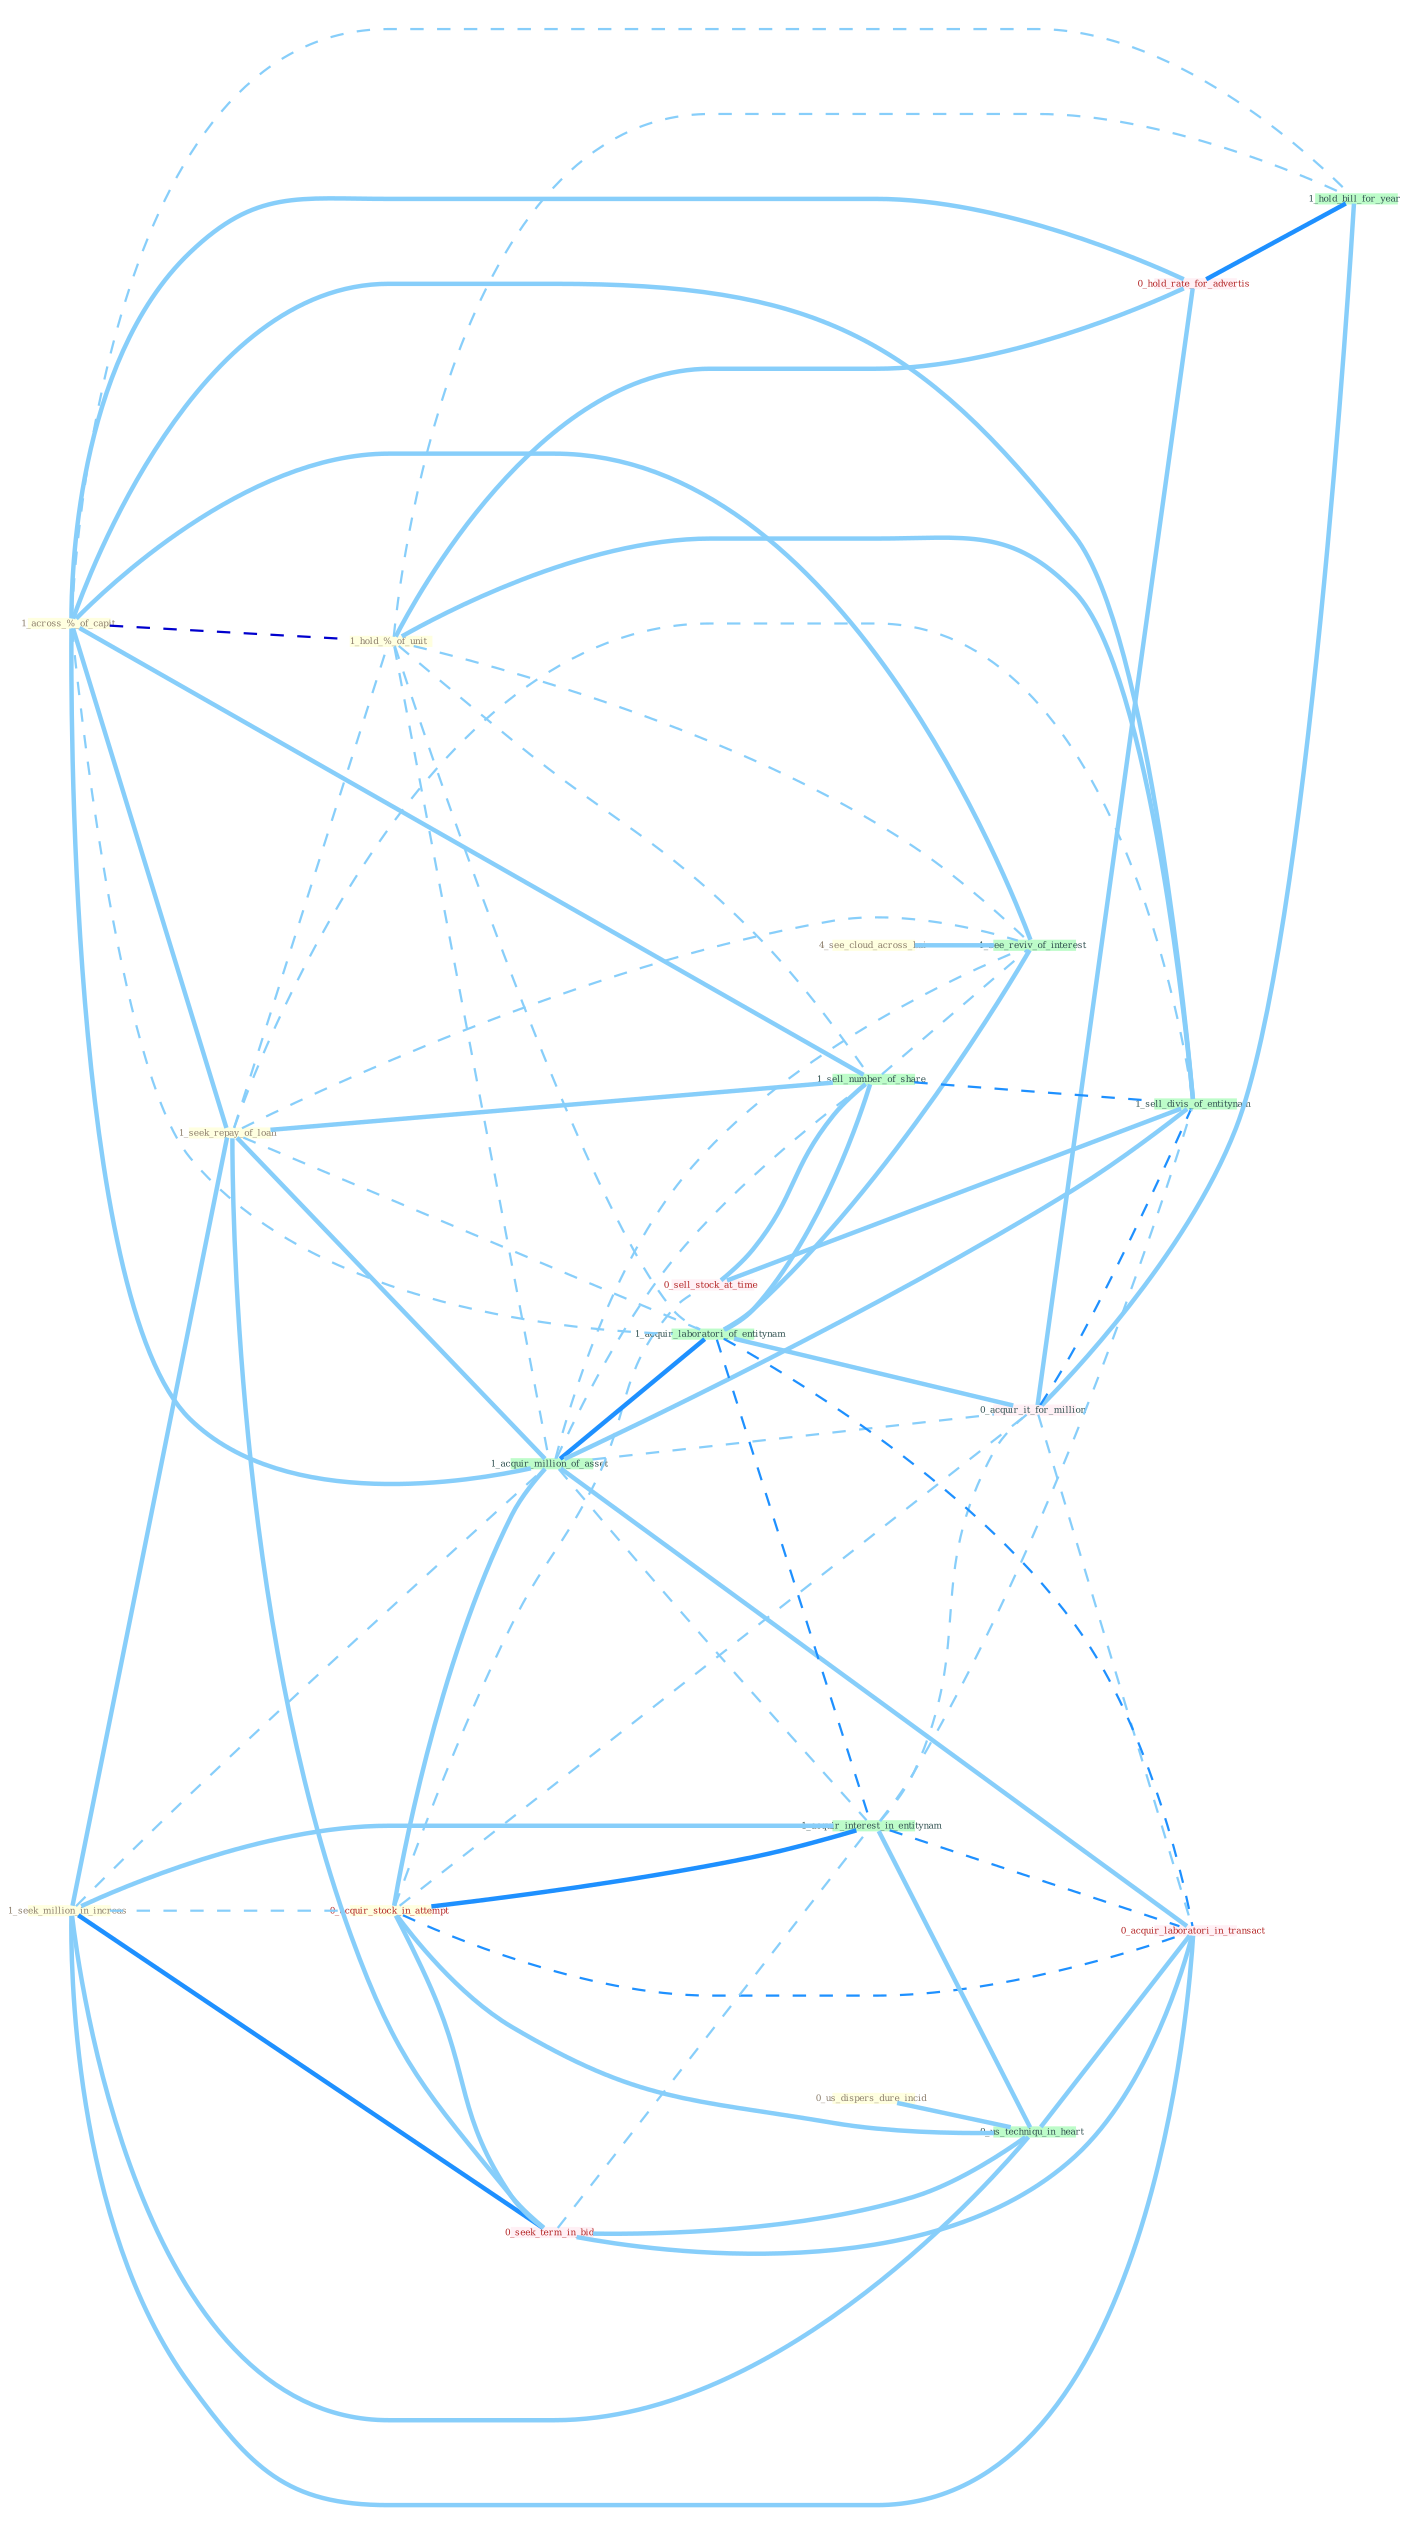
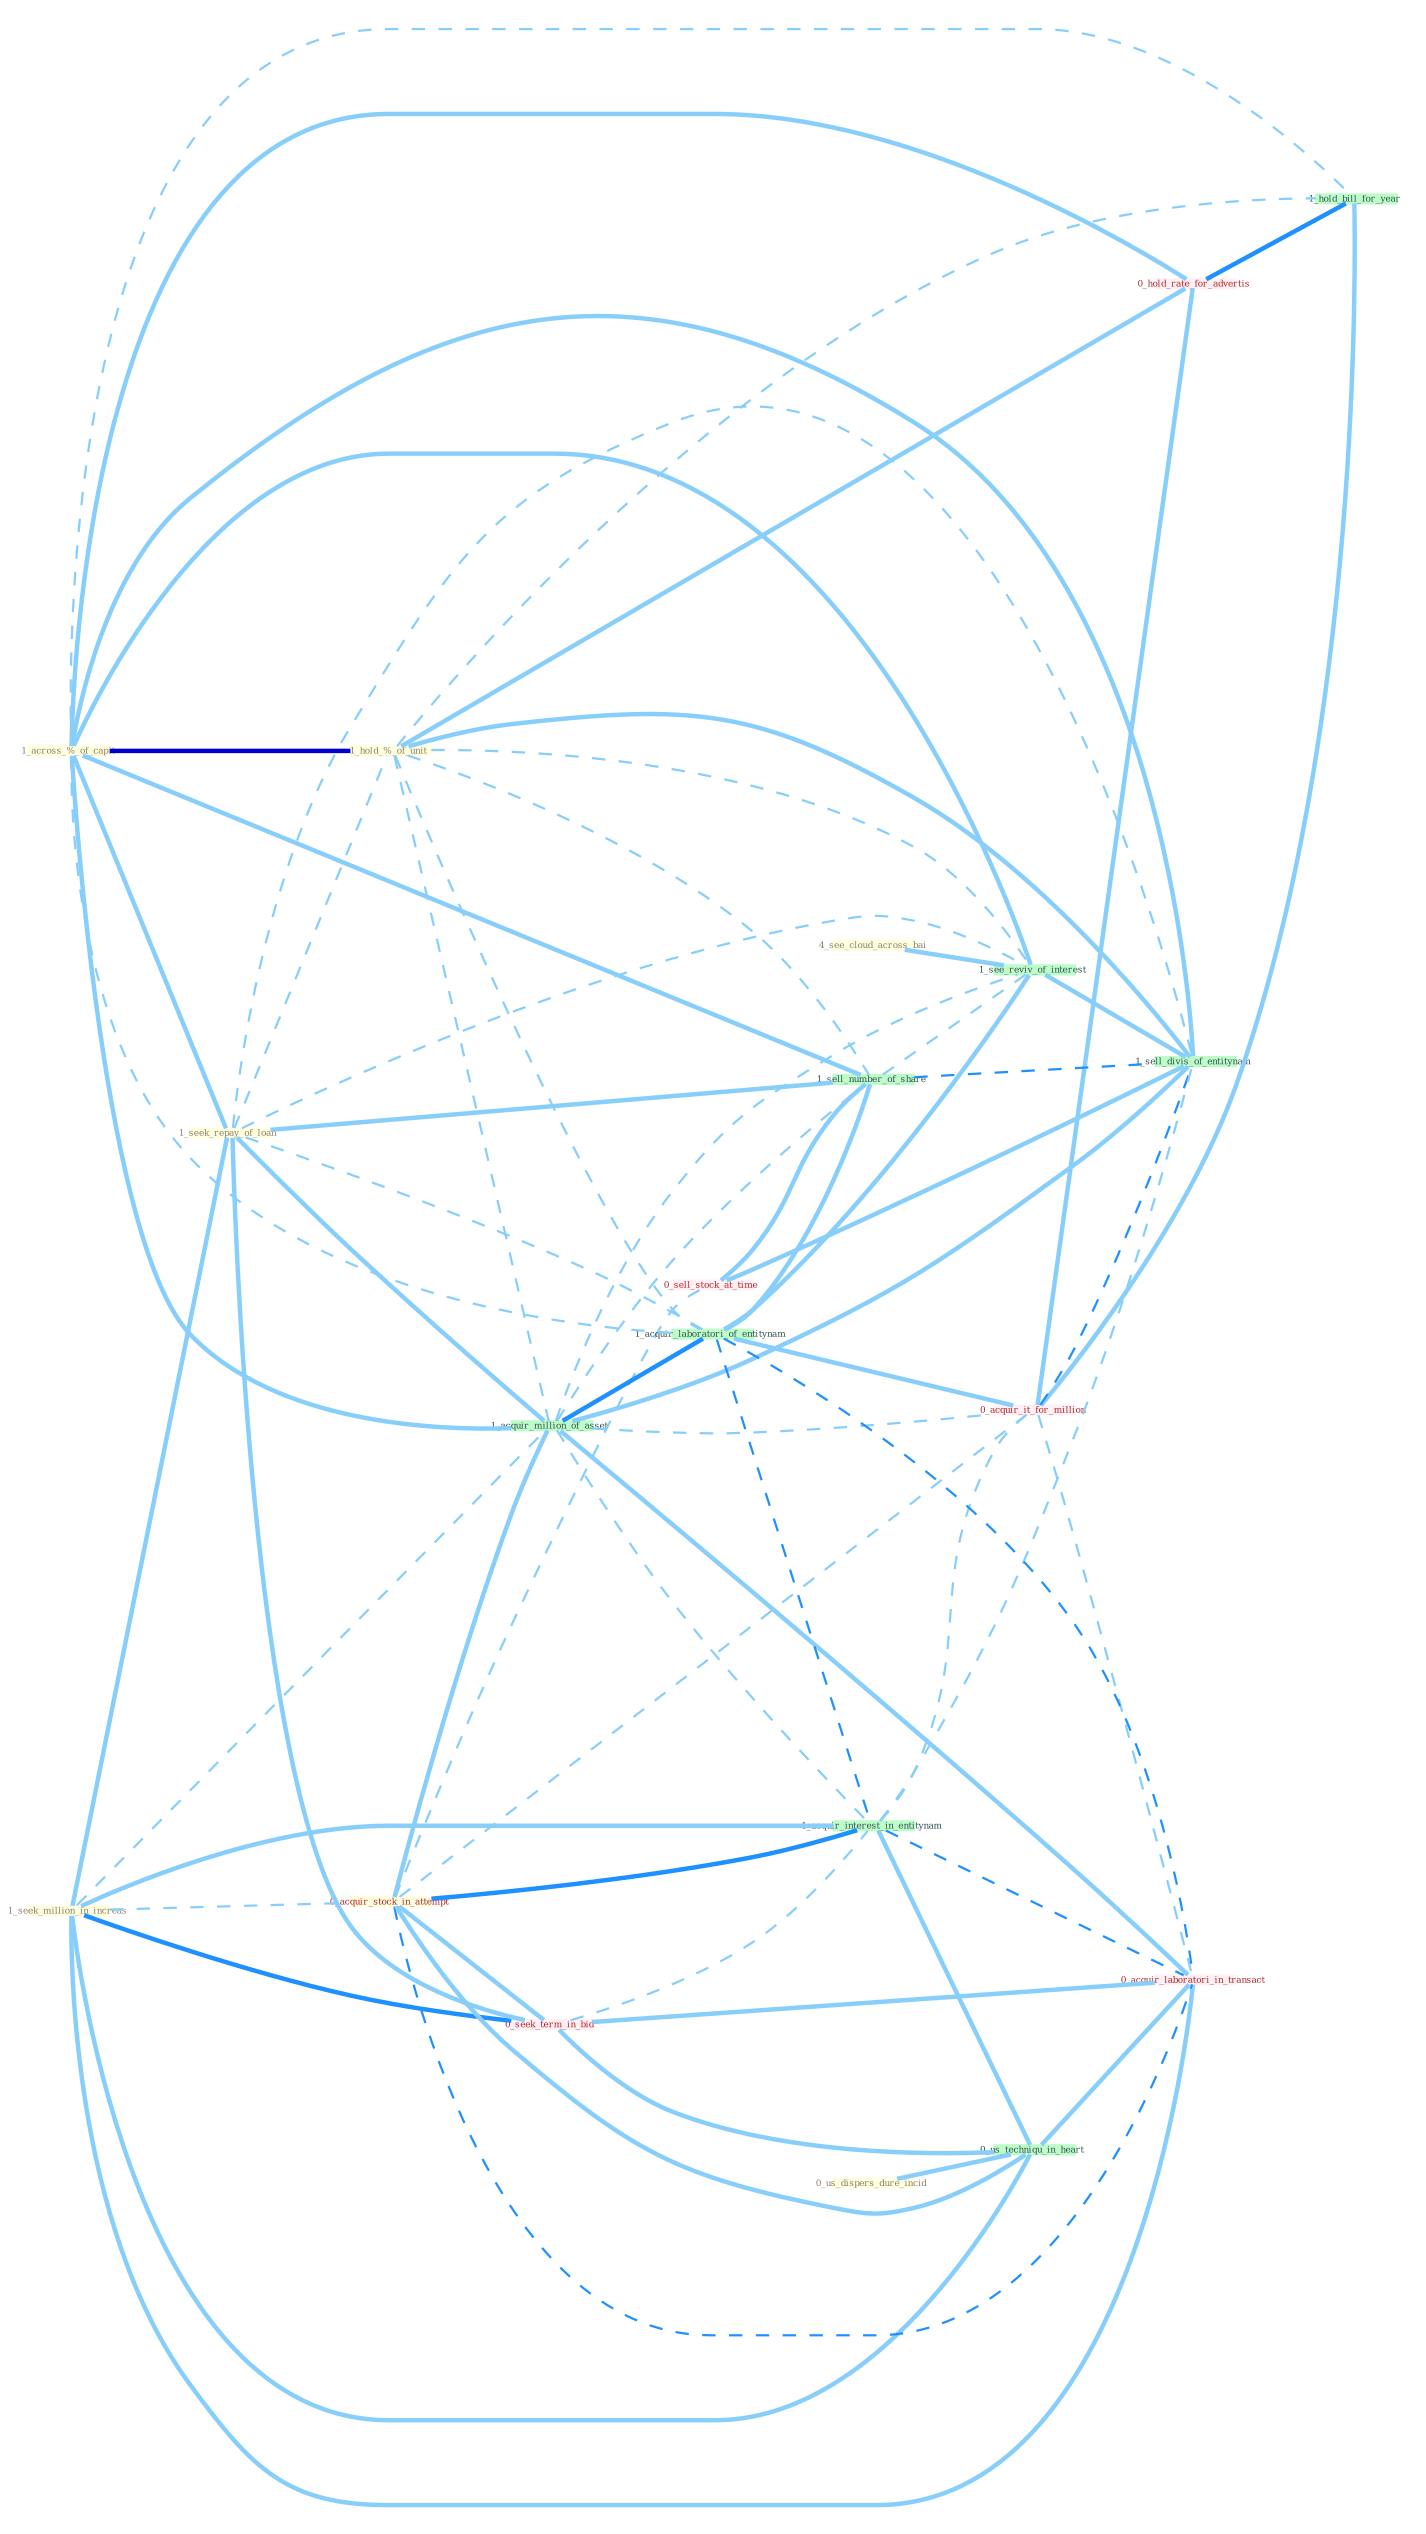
  graph {
    rankdir=LR
    node [color="#BDFCC9" fixedsize=true fontcolor="#2f4f4f" fontsize=4 shape=polygon style=filled]
    edge [color="#87cefa" style=bold w=1]
    n1 [color="#ffffe0" fontcolor="#8b7d6b" height=.06 label="4_see_cloud_across_bai" width=.5]
    "1_seek_million_in_increas " [color="#ffffe0" fontcolor="#8b7d6b" height=.06 width=.5]
    "0_acquir_stock_in_attempt " [color="#ffffe0" fontcolor="#b22222" height=.06 width=.5]
    n4 [color="#ffffe0" fontcolor="#8b7d6b" height=.06 label="1_across_%_of_capit" width=.5]
    "1_seek_repay_of_loan " [color="#ffffe0" fontcolor="#8b7d6b" height=.06 width=.5]
    "1_hold_%_of_unit " [color="#ffffe0" fontcolor="#8b7d6b" height=.06 width=.5]
    "0_us_dispers_dure_incid " [color="#ffffe0" fontcolor="#8b7d6b" height=.06 width=.5]
    "0_seek_term_in_bid " [color="#fff0f5" fontcolor="#b22222" height=.06 width=.5]
-   "0_acquir_it_for_million " [color="#fff0f5" height=.06 width=.5]
+   "0_acquir_it_for_million " [color="#fff0f5" fontcolor="#b22222" height=.06 width=.5]
    "0_hold_rate_for_advertis " [color="#fff0f5" fontcolor="#b22222" height=.06 width=.5]
    "0_acquir_laboratori_in_transact " [color="#fff0f5" fontcolor="#b22222" height=.06 width=.5]
    "0_sell_stock_at_time " [color="#fff0f5" fontcolor="#b22222" height=.06 width=.5]
    "1_see_reviv_of_interest " [height=.06 width=.5]
    "1_acquir_million_of_asset " [height=.06 width=.5]
    "1_acquir_interest_in_entitynam " [height=.06 width=.5]
    "0_us_techniqu_in_heart " [height=.06 width=.5]
    "1_acquir_laboratori_of_entitynam " [height=.06 width=.5]
    "1_sell_number_of_share " [height=.06 width=.5]
    "1_hold_bill_for_year " [height=.06 width=.5]
    "1_sell_divis_of_entitynam " [height=.06 width=.5]
    subgraph sub_1 {
      n1
      "1_seek_million_in_increas "
      "0_acquir_stock_in_attempt "
      n4
      "1_seek_repay_of_loan "
      "1_hold_%_of_unit "
      "0_us_dispers_dure_incid "
    }
    subgraph sub_2 {
      "0_seek_term_in_bid "
      "0_acquir_it_for_million "
      "0_hold_rate_for_advertis "
      "0_acquir_laboratori_in_transact "
      "0_sell_stock_at_time "
    }
    n1 -- "1_see_reviv_of_interest "
    "1_seek_million_in_increas " -- "0_acquir_stock_in_attempt " [style=dashed]
    "1_seek_million_in_increas " -- "1_seek_repay_of_loan "
    "1_seek_million_in_increas " -- "0_seek_term_in_bid " [color="#1e90ff" w=2]
    "1_seek_million_in_increas " -- "0_acquir_laboratori_in_transact "
    "1_seek_million_in_increas " -- "1_acquir_million_of_asset " [style=dashed]
    "1_seek_million_in_increas " -- "1_acquir_interest_in_entitynam "
    "1_seek_million_in_increas " -- "0_us_techniqu_in_heart "
    "0_acquir_stock_in_attempt " -- "0_seek_term_in_bid "
    "0_acquir_stock_in_attempt " -- "0_acquir_it_for_million " [style=dashed]
    "0_acquir_stock_in_attempt " -- "0_acquir_laboratori_in_transact " [color="#1e90ff" style=dashed w=2]
    "0_acquir_stock_in_attempt " -- "0_sell_stock_at_time " [style=dashed]
    "0_acquir_stock_in_attempt " -- "1_acquir_million_of_asset "
    "0_acquir_stock_in_attempt " -- "1_acquir_interest_in_entitynam " [color="#1e90ff" w=2]
    "0_acquir_stock_in_attempt " -- "0_us_techniqu_in_heart "
    n4 -- "1_seek_repay_of_loan "
-   n4 -- "1_hold_%_of_unit " [color="#0000cd" style=dashed w=3]
+   n4 -- "1_hold_%_of_unit " [color="#0000cd" w=3]
    n4 -- "0_hold_rate_for_advertis "
    n4 -- "1_see_reviv_of_interest "
    n4 -- "1_acquir_million_of_asset "
    n4 -- "1_acquir_laboratori_of_entitynam " [style=dashed]
    n4 -- "1_sell_number_of_share "
    n4 -- "1_hold_bill_for_year " [style=dashed]
    n4 -- "1_sell_divis_of_entitynam "
    "1_seek_repay_of_loan " -- "1_hold_%_of_unit " [style=dashed]
    "1_seek_repay_of_loan " -- "0_seek_term_in_bid "
    "1_seek_repay_of_loan " -- "1_see_reviv_of_interest " [style=dashed]
    "1_seek_repay_of_loan " -- "1_acquir_million_of_asset "
    "1_seek_repay_of_loan " -- "1_acquir_laboratori_of_entitynam " [style=dashed]
    "1_seek_repay_of_loan " -- "1_sell_number_of_share "
    "1_seek_repay_of_loan " -- "1_sell_divis_of_entitynam " [style=dashed]
    "1_hold_%_of_unit " -- "0_hold_rate_for_advertis "
    "1_hold_%_of_unit " -- "1_see_reviv_of_interest " [style=dashed]
    "1_hold_%_of_unit " -- "1_acquir_million_of_asset " [style=dashed]
    "1_hold_%_of_unit " -- "1_acquir_laboratori_of_entitynam " [style=dashed]
    "1_hold_%_of_unit " -- "1_sell_number_of_share " [style=dashed]
    "1_hold_%_of_unit " -- "1_hold_bill_for_year " [style=dashed]
    "1_hold_%_of_unit " -- "1_sell_divis_of_entitynam "
    "0_us_dispers_dure_incid " -- "0_us_techniqu_in_heart "
    "0_seek_term_in_bid " -- "0_acquir_laboratori_in_transact "
    "0_seek_term_in_bid " -- "1_acquir_interest_in_entitynam " [style=dashed]
    "0_seek_term_in_bid " -- "0_us_techniqu_in_heart "
    "0_acquir_it_for_million " -- "0_hold_rate_for_advertis "
    "0_acquir_it_for_million " -- "0_acquir_laboratori_in_transact " [style=dashed]
    "0_acquir_it_for_million " -- "1_hold_bill_for_year "
    "0_acquir_it_for_million " -- "1_sell_divis_of_entitynam " [color="#1e90ff" style=dashed w=2]
    "0_hold_rate_for_advertis " -- "1_hold_bill_for_year " [color="#1e90ff" w=2]
    "0_sell_stock_at_time " -- "1_sell_number_of_share "
    "0_sell_stock_at_time " -- "1_sell_divis_of_entitynam "
+   "1_see_reviv_of_interest " -- "1_sell_divis_of_entitynam "
    "1_acquir_million_of_asset " -- "0_acquir_it_for_million " [style=dashed]
    "1_acquir_million_of_asset " -- "0_acquir_laboratori_in_transact "
    "1_acquir_million_of_asset " -- "1_see_reviv_of_interest " [style=dashed]
    "1_acquir_million_of_asset " -- "1_acquir_interest_in_entitynam " [style=dashed]
    "1_acquir_million_of_asset " -- "1_acquir_laboratori_of_entitynam " [color="#1e90ff" w=2]
    "1_acquir_million_of_asset " -- "1_sell_number_of_share " [style=dashed]
    "1_acquir_million_of_asset " -- "1_sell_divis_of_entitynam "
    "1_acquir_interest_in_entitynam " -- "0_acquir_it_for_million " [style=dashed]
    "1_acquir_interest_in_entitynam " -- "0_acquir_laboratori_in_transact " [color="#1e90ff" style=dashed w=2]
    "1_acquir_interest_in_entitynam " -- "0_us_techniqu_in_heart "
    "1_acquir_interest_in_entitynam " -- "1_sell_divis_of_entitynam " [style=dashed]
    "0_us_techniqu_in_heart " -- "0_acquir_laboratori_in_transact "
    "1_acquir_laboratori_of_entitynam " -- "0_acquir_it_for_million "
    "1_acquir_laboratori_of_entitynam " -- "0_acquir_laboratori_in_transact " [color="#1e90ff" style=dashed w=2]
    "1_acquir_laboratori_of_entitynam " -- "1_see_reviv_of_interest "
    "1_acquir_laboratori_of_entitynam " -- "1_acquir_interest_in_entitynam " [color="#1e90ff" style=dashed w=2]
    "1_acquir_laboratori_of_entitynam " -- "1_sell_number_of_share "
    "1_sell_number_of_share " -- "1_see_reviv_of_interest " [style=dashed]
    "1_sell_number_of_share " -- "1_sell_divis_of_entitynam " [color="#1e90ff" style=dashed w=2]
  }
